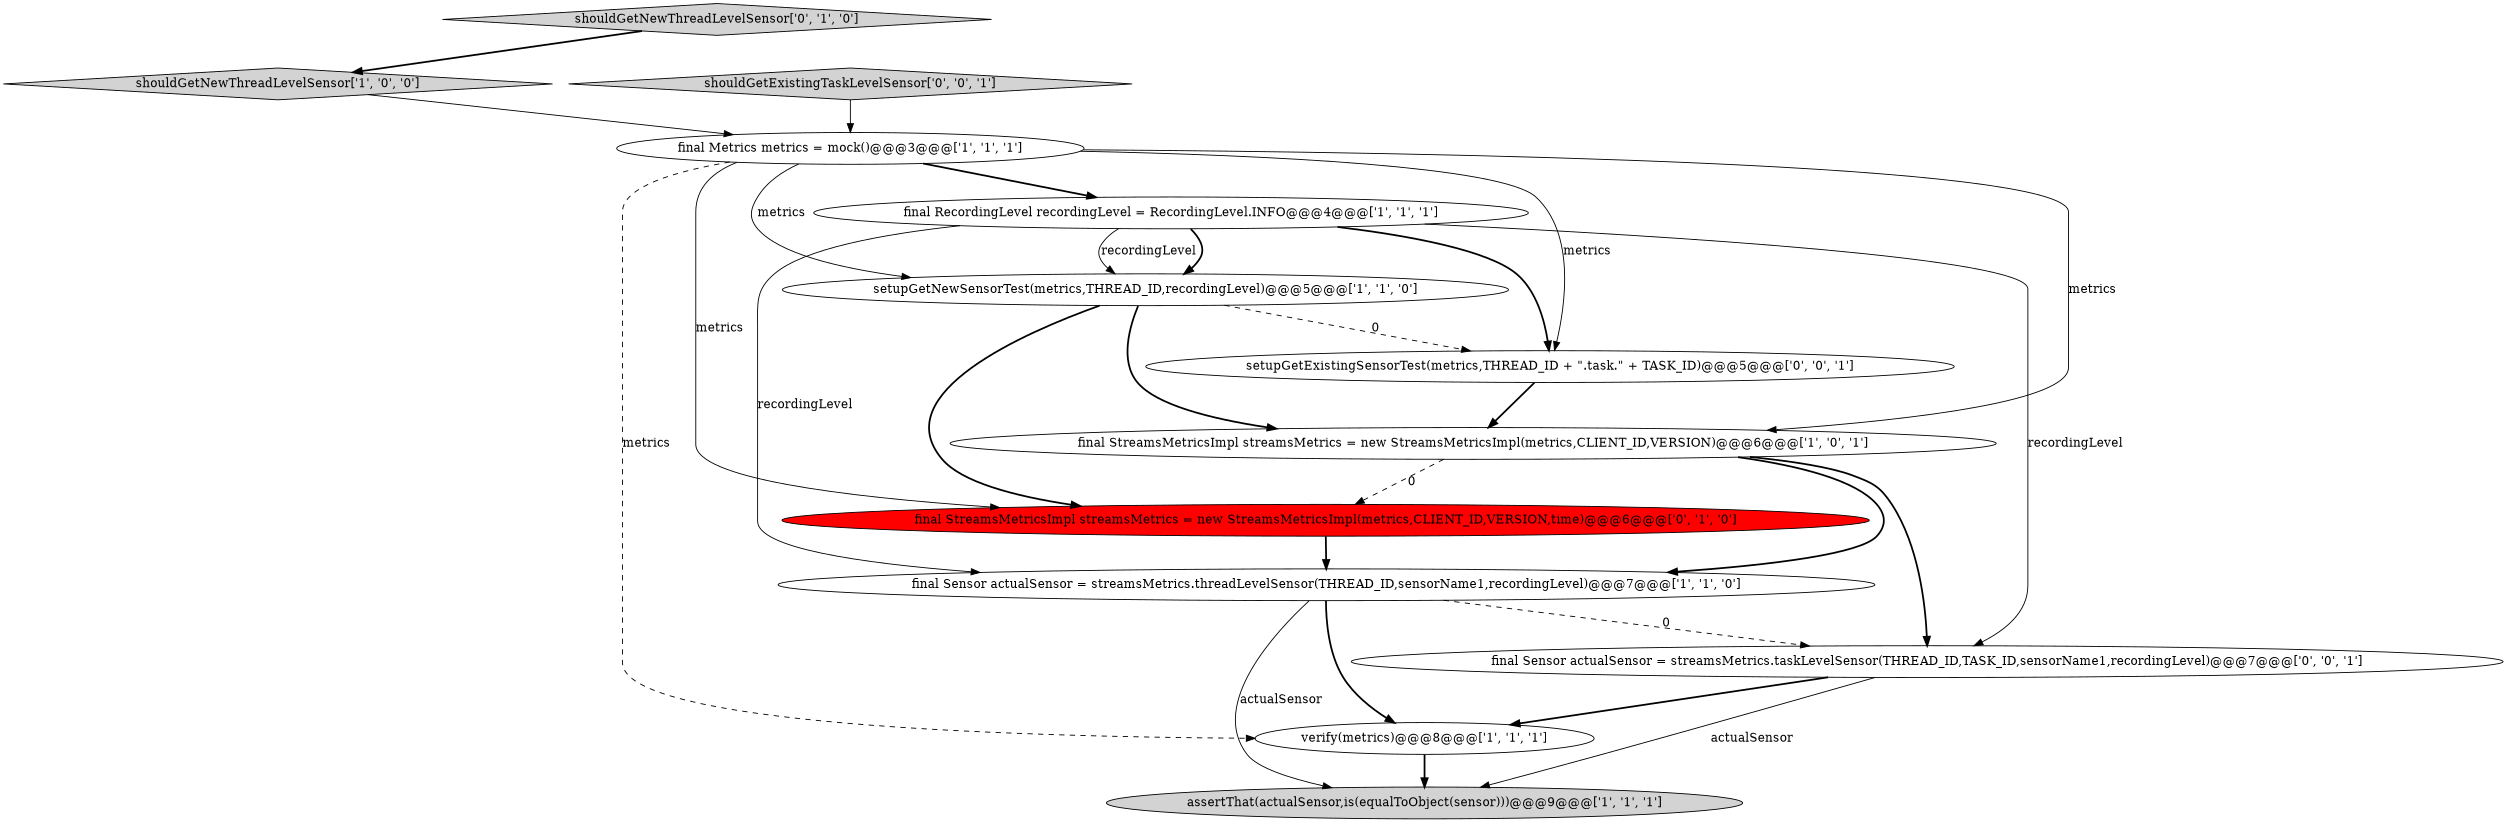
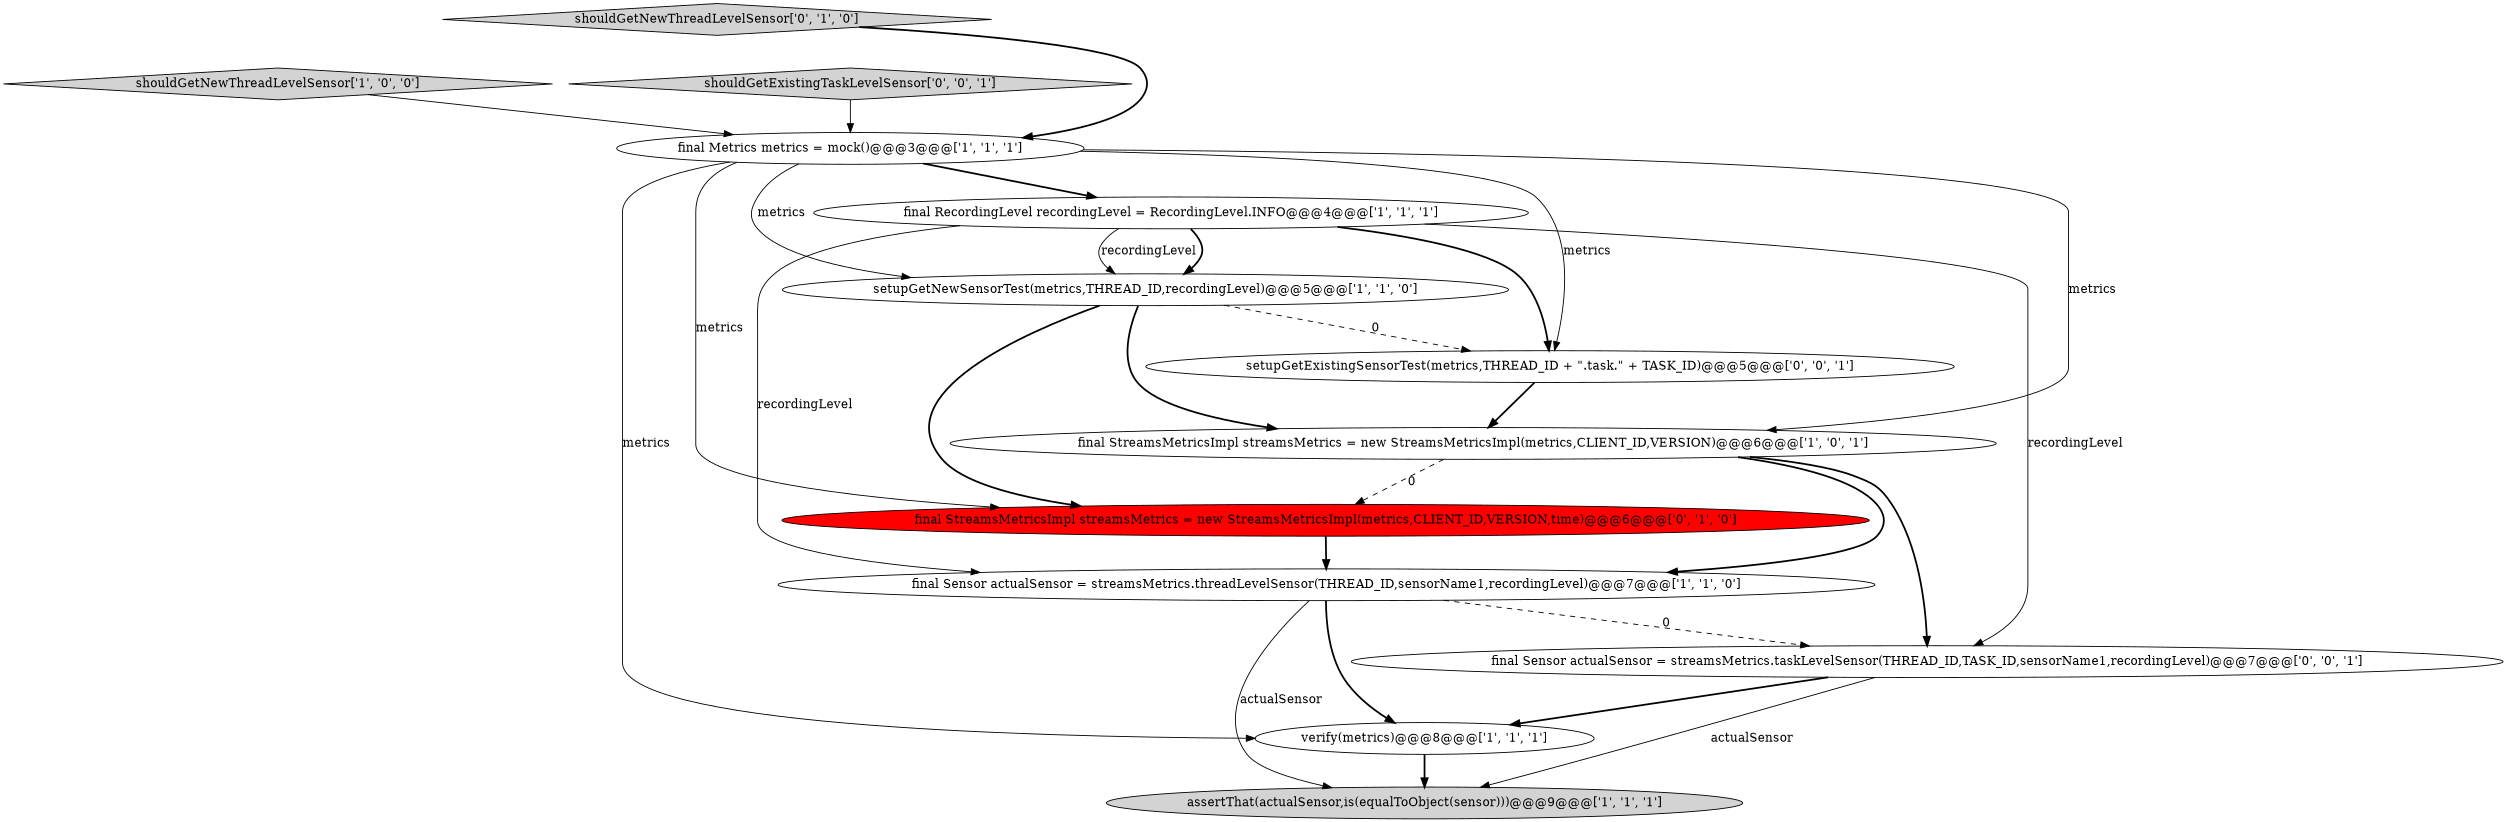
  digraph {
    node [fillcolor=white shape=ellipse style=filled]
    edge [style=bold]
    n1 [label="final Metrics metrics = mock()@@@3@@@['1', '1', '1']"]
    n2 [label="final RecordingLevel recordingLevel = RecordingLevel.INFO@@@4@@@['1', '1', '1']"]
    n3 [label="verify(metrics)@@@8@@@['1', '1', '1']"]
    n4 [fillcolor=red label="final StreamsMetricsImpl streamsMetrics = new StreamsMetricsImpl(metrics,CLIENT_ID,VERSION,time)@@@6@@@['0', '1', '0']"]
    n5 [label="final StreamsMetricsImpl streamsMetrics = new StreamsMetricsImpl(metrics,CLIENT_ID,VERSION)@@@6@@@['1', '0', '1']"]
    n6 [label="setupGetNewSensorTest(metrics,THREAD_ID,recordingLevel)@@@5@@@['1', '1', '0']"]
    n7 [label="setupGetExistingSensorTest(metrics,THREAD_ID + \".task.\" + TASK_ID)@@@5@@@['0', '0', '1']"]
    n8 [label="final Sensor actualSensor = streamsMetrics.threadLevelSensor(THREAD_ID,sensorName1,recordingLevel)@@@7@@@['1', '1', '0']"]
    n9 [label="final Sensor actualSensor = streamsMetrics.taskLevelSensor(THREAD_ID,TASK_ID,sensorName1,recordingLevel)@@@7@@@['0', '0', '1']"]
    n10 [fillcolor=lightgray label="assertThat(actualSensor,is(equalToObject(sensor)))@@@9@@@['1', '1', '1']"]
    n11 [fillcolor=lightgray label="shouldGetNewThreadLevelSensor['1', '0', '0']" shape=diamond]
    n12 [fillcolor=lightgray label="shouldGetExistingTaskLevelSensor['0', '0', '1']" shape=diamond]
    n13 [fillcolor=lightgray label="shouldGetNewThreadLevelSensor['0', '1', '0']" shape=diamond]
    n1 -> n2
-   n1 -> n3 [label=metrics style=dashed]
+   n1 -> n3 [label=metrics style=solid]
    n1 -> n4 [label=metrics style=solid]
    n1 -> n5 [label=metrics style=solid]
    n1 -> n6 [label=metrics style=solid]
    n1 -> n7 [label=metrics style=solid]
    n2 -> n6
    n2 -> n6 [label=recordingLevel style=solid]
    n2 -> n7
    n2 -> n8 [label=recordingLevel style=solid]
    n2 -> n9 [label=recordingLevel style=solid]
    n3 -> n10
    n4 -> n8
    n5 -> n4 [label=0 style=dashed]
    n5 -> n8
    n5 -> n9
    n6 -> n4
    n6 -> n5
    n6 -> n7 [label=0 style=dashed]
    n7 -> n5
    n8 -> n3
    n8 -> n9 [label=0 style=dashed]
    n8 -> n10 [label=actualSensor style=solid]
    n9 -> n3
    n9 -> n10 [label=actualSensor style=solid]
    n11 -> n1 [style=solid]
    n12 -> n1 [style=solid]
-   n13 -> n11
+   n13 -> n1
  }
